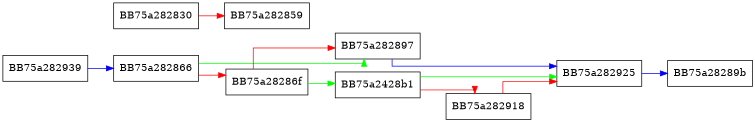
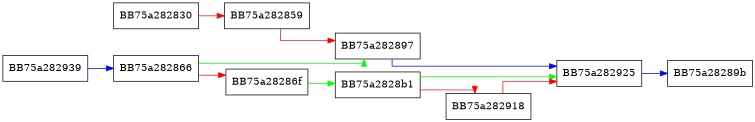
  digraph {
    rankdir=LR
    splines=ortho
    node [shape=box]
    edge [color=red]
    BB75a282830
    BB75a282859
    BB75a282939
    BB75a282866
    BB75a282897
    BB75a28286f
    BB75a282925
-   BB75a2828b1 [label=BB75a2428b1]
+   BB75a2828b1
    BB75a282918
    BB75a28289b
    BB75a282830 -> BB75a282859
    BB75a282939 -> BB75a282866 [color=blue]
    BB75a282866 -> BB75a282897 [color=green]
    BB75a282866 -> BB75a28286f
    BB75a282897 -> BB75a282925 [color=blue]
-   BB75a28286f -> BB75a282897
+   BB75a282859 -> BB75a282897
    BB75a28286f -> BB75a2828b1 [color=green]
    BB75a282925 -> BB75a28289b [color=blue]
    BB75a2828b1 -> BB75a282925 [color=green]
    BB75a2828b1 -> BB75a282918
    BB75a282918 -> BB75a282925
  }
